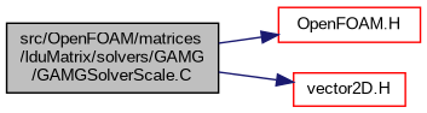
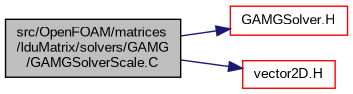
  digraph {
    rankdir=LR
    fontname="Liberation Sans"
    node [color=red fontname="Liberation Sans" fontsize=10 shape=record]
    edge [color=midnightblue fontname="Liberation Sans" fontsize=10 labelfontname=FreeSans labelfontsize=10 style=solid]
    n1 [color=black fillcolor=grey75 fontcolor=black height=0.2 label="src/OpenFOAM/matrices\l/lduMatrix/solvers/GAMG\l/GAMGSolverScale.C" style=filled width=0.4]
-   n2 [height=0.2 label="OpenFOAM.H" width=0.4]
+   n2 [height=0.2 label="GAMGSolver.H" width=0.4]
    n3 [height=0.2 label="vector2D.H" width=0.4]
    n1 -> n2
    n1 -> n3
  }
